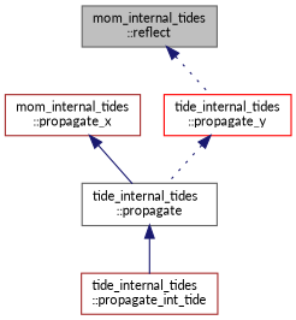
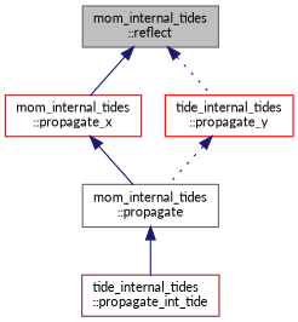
  digraph {
    fontname=Lato
    rankdir=TB
    node [color=gray40 fillcolor=white fontname=Lato fontsize=10 shape=record style=filled]
    edge [color=midnightblue dir=back fontname=Lato fontsize=10 labelfontname=Helvetica labelfontsize=10 style=solid]
    n1 [fillcolor=grey75 fontcolor=black height=0.2 label="mom_internal_tides\l::reflect" width=0.4]
    n2 [color=brown height=0.2 label="mom_internal_tides\l::propagate_x" width=0.4]
    n3 [color=red height=0.2 label="tide_internal_tides\l::propagate_y" width=0.4]
-   n4 [height=0.2 label="tide_internal_tides\l::propagate" width=0.4]
+   n4 [height=0.2 label="mom_internal_tides\l::propagate" width=0.4]
    n5 [color=brown height=0.2 label="tide_internal_tides\l::propagate_int_tide" width=0.4]
+   n1 -> n2
    n1 -> n3 [style=dotted]
    n2 -> n4
    n3 -> n4 [style=dotted]
    n4 -> n5
  }
